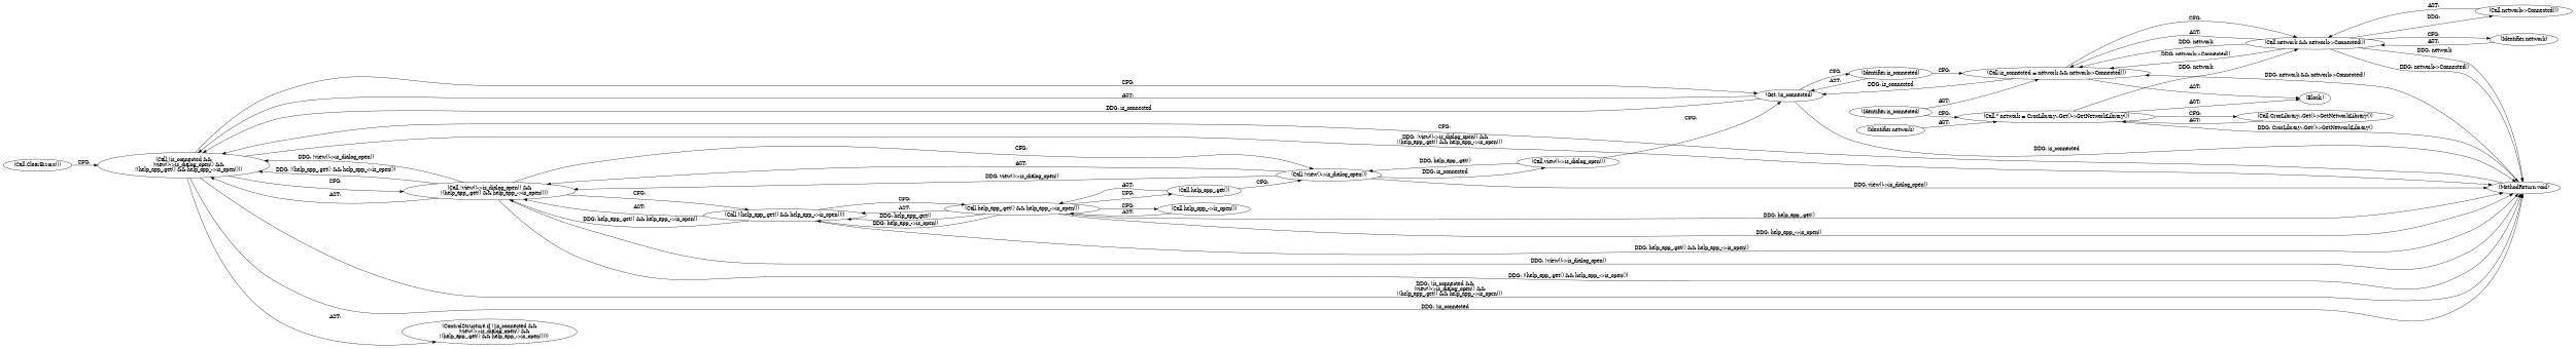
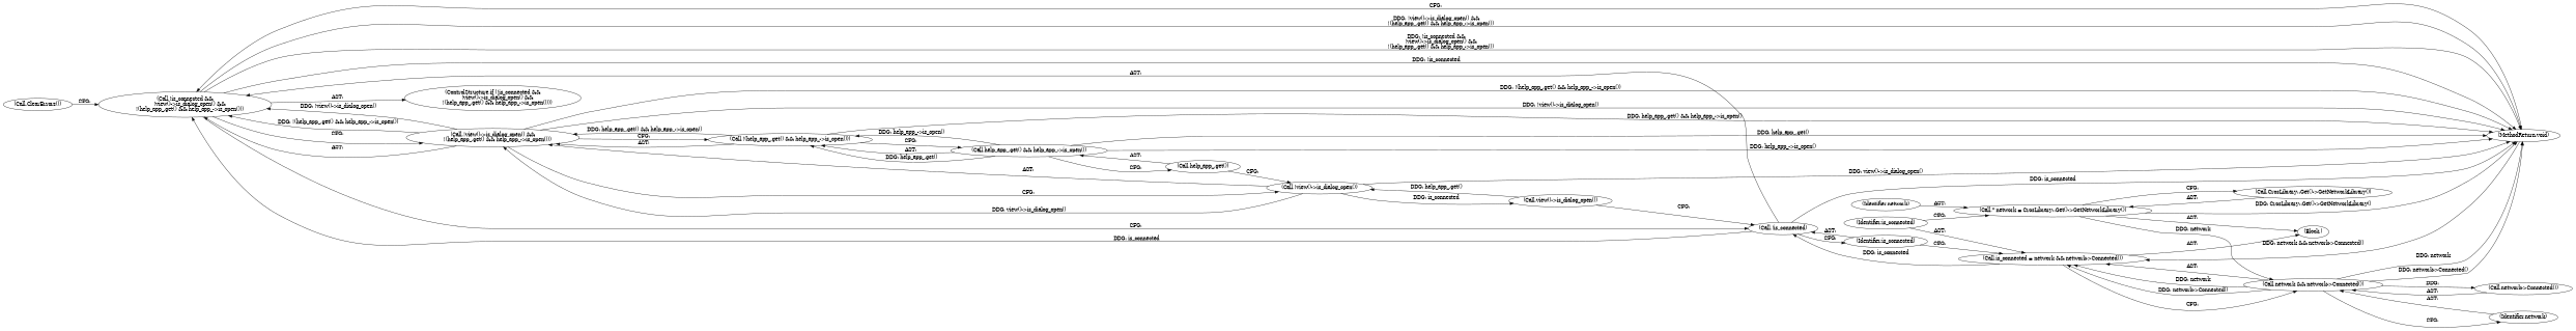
  digraph {
    rankdir=LR
    n1 [label="(Call,!is_connected &&\n      !view()->is_dialog_open() &&\n      !(help_app_.get() && help_app_->is_open()))"]
-   n2 [label="(Get,!is_connected)"]
+   n2 [label="(Call,!is_connected)"]
    n3 [label="(Call,!view()->is_dialog_open() &&\n      !(help_app_.get() && help_app_->is_open()))"]
    n4 [label="(MethodReturn,void)"]
    n5 [label="(ControlStructure,if (!is_connected &&\n      !view()->is_dialog_open() &&\n      !(help_app_.get() && help_app_->is_open())))"]
    n6 [label="(Identifier,is_connected)"]
    n7 [label="(Call,!view()->is_dialog_open())"]
    n8 [label="(Call,!(help_app_.get() && help_app_->is_open()))"]
    n9 [label="(Call,is_connected = network && network->Connected())"]
    n10 [label="(Call,network && network->Connected())"]
    n11 [label="(Block,)"]
    n12 [label="(Identifier,network)"]
    n13 [label="(Call,network->Connected())"]
    n14 [label="(Call,* network = CrosLibrary::Get()->GetNetworkLibrary())"]
    n15 [label="(Call,CrosLibrary::Get()->GetNetworkLibrary())"]
    n16 [label="(Call,view()->is_dialog_open())"]
    n17 [label="(Call,help_app_.get() && help_app_->is_open())"]
    n18 [label="(Call,help_app_.get())"]
-   n19 [label="(Call,help_app_->is_open())"]
    n20 [label="(Call,ClearErrors())"]
    n21 [label="(Identifier,is_connected)"]
    n22 [label="(Identifier,network)"]
    n1 -> n2 [label="CFG: "]
    n1 -> n3 [label="CFG: "]
    n1 -> n4 [label="DDG: !view()->is_dialog_open() &&\n      !(help_app_.get() && help_app_->is_open())"]
    n1 -> n4 [label="DDG: !is_connected &&\n      !view()->is_dialog_open() &&\n      !(help_app_.get() && help_app_->is_open())"]
    n1 -> n4 [label="DDG: !is_connected"]
    n1 -> n5 [label="AST: "]
    n2 -> n1 [label="AST: "]
    n2 -> n1 [label="DDG: is_connected"]
    n2 -> n4 [label="DDG: is_connected"]
    n2 -> n6 [label="CFG: "]
    n3 -> n1 [label="AST: "]
    n3 -> n1 [label="DDG: !view()->is_dialog_open()"]
    n3 -> n1 [label="DDG: !(help_app_.get() && help_app_->is_open())"]
    n3 -> n4 [label="DDG: !view()->is_dialog_open()"]
    n3 -> n4 [label="DDG: !(help_app_.get() && help_app_->is_open())"]
    n3 -> n7 [label="CFG: "]
    n3 -> n8 [label="CFG: "]
    n4 -> n1 [label="CFG: "]
    n4 -> n9 [label="DDG: network && network->Connected()"]
    n6 -> n2 [label="AST: "]
    n6 -> n9 [label="CFG: "]
    n7 -> n3 [label="AST: "]
    n7 -> n3 [label="DDG: view()->is_dialog_open()"]
    n7 -> n4 [label="DDG: view()->is_dialog_open()"]
    n7 -> n16 [label="DDG: is_connected"]
    n8 -> n3 [label="AST: "]
    n8 -> n3 [label="DDG: help_app_.get() && help_app_->is_open()"]
    n8 -> n4 [label="DDG: help_app_.get() && help_app_->is_open()"]
    n8 -> n17 [label="CFG: "]
    n9 -> n2 [label="DDG: is_connected"]
    n9 -> n10 [label="CFG: "]
    n9 -> n11 [label="AST: "]
    n10 -> n4 [label="DDG: network"]
    n10 -> n4 [label="DDG: network->Connected()"]
    n10 -> n9 [label="AST: "]
    n10 -> n9 [label="DDG: network"]
    n10 -> n9 [label="DDG: network->Connected()"]
    n10 -> n12 [label="CFG: "]
    n10 -> n13 [label="DDG: "]
    n12 -> n10 [label="AST: "]
    n13 -> n10 [label="AST: "]
    n14 -> n4 [label="DDG: CrosLibrary::Get()->GetNetworkLibrary()"]
    n14 -> n10 [label="DDG: network"]
    n14 -> n11 [label="AST: "]
    n14 -> n15 [label="CFG: "]
    n15 -> n14 [label="AST: "]
    n16 -> n2 [label="CFG: "]
    n16 -> n7 [label="DDG: help_app_.get()"]
    n17 -> n4 [label="DDG: help_app_.get()"]
    n17 -> n4 [label="DDG: help_app_->is_open()"]
    n17 -> n8 [label="AST: "]
    n17 -> n8 [label="DDG: help_app_.get()"]
    n17 -> n8 [label="DDG: help_app_->is_open()"]
    n17 -> n18 [label="CFG: "]
-   n17 -> n19 [label="CFG: "]
    n18 -> n7 [label="CFG: "]
    n18 -> n17 [label="AST: "]
-   n19 -> n17 [label="AST: "]
    n20 -> n1 [label="CFG: "]
    n21 -> n9 [label="AST: "]
    n21 -> n14 [label="CFG: "]
    n22 -> n14 [label="AST: "]
  }
